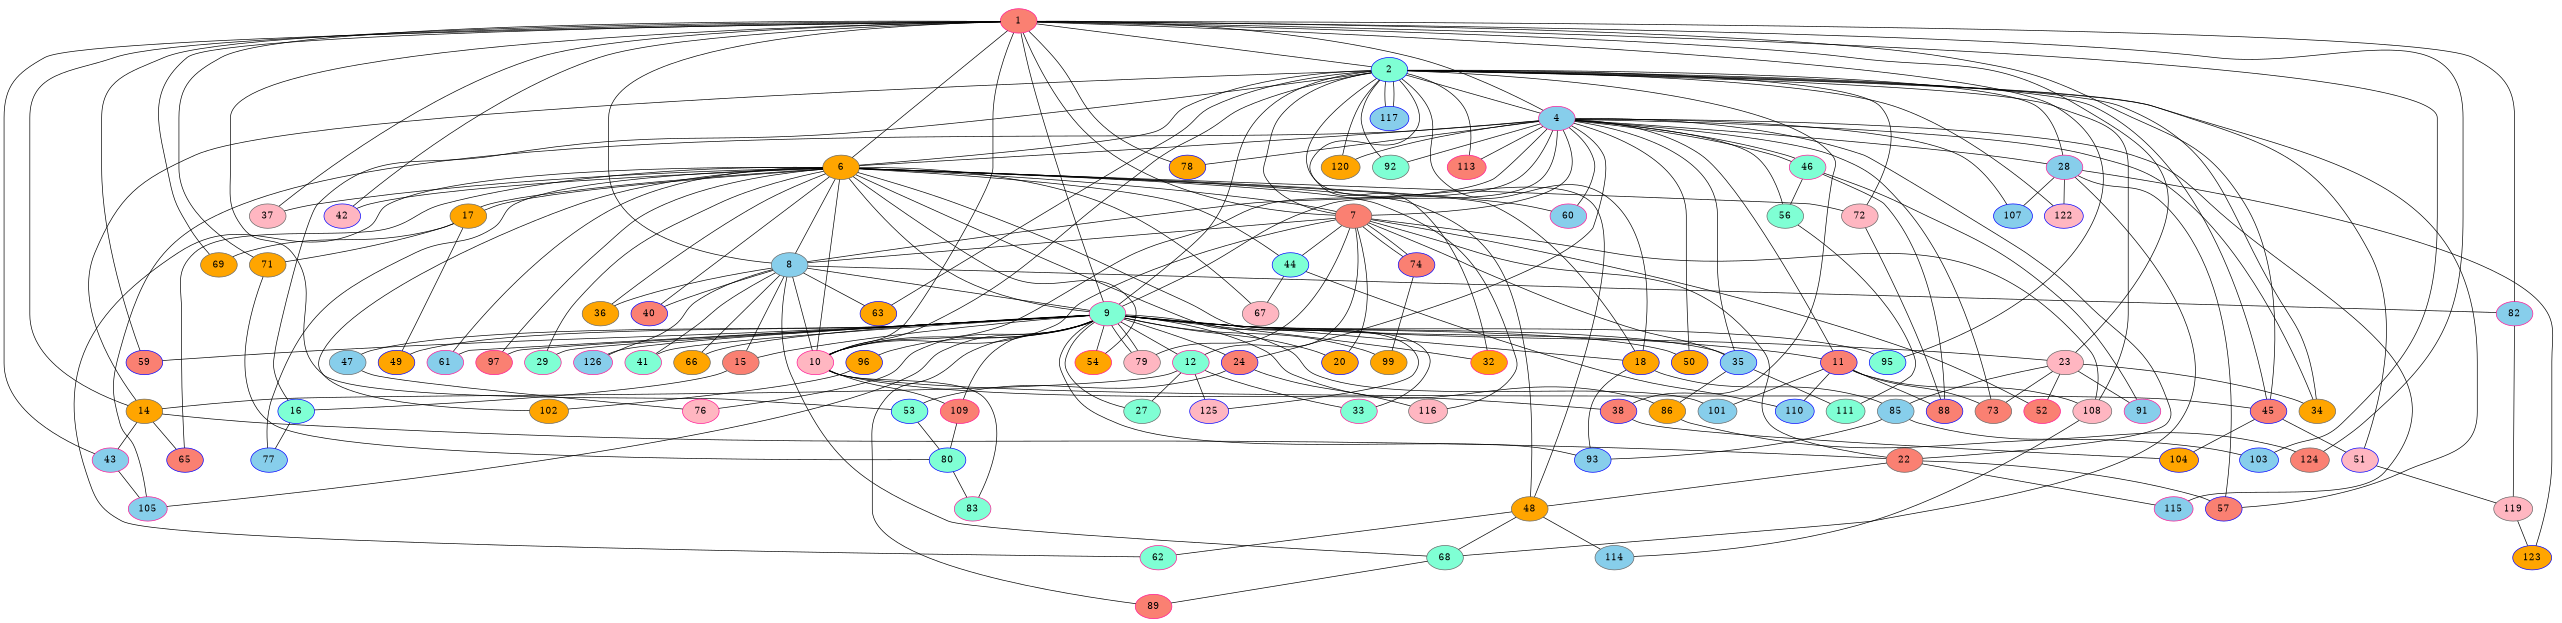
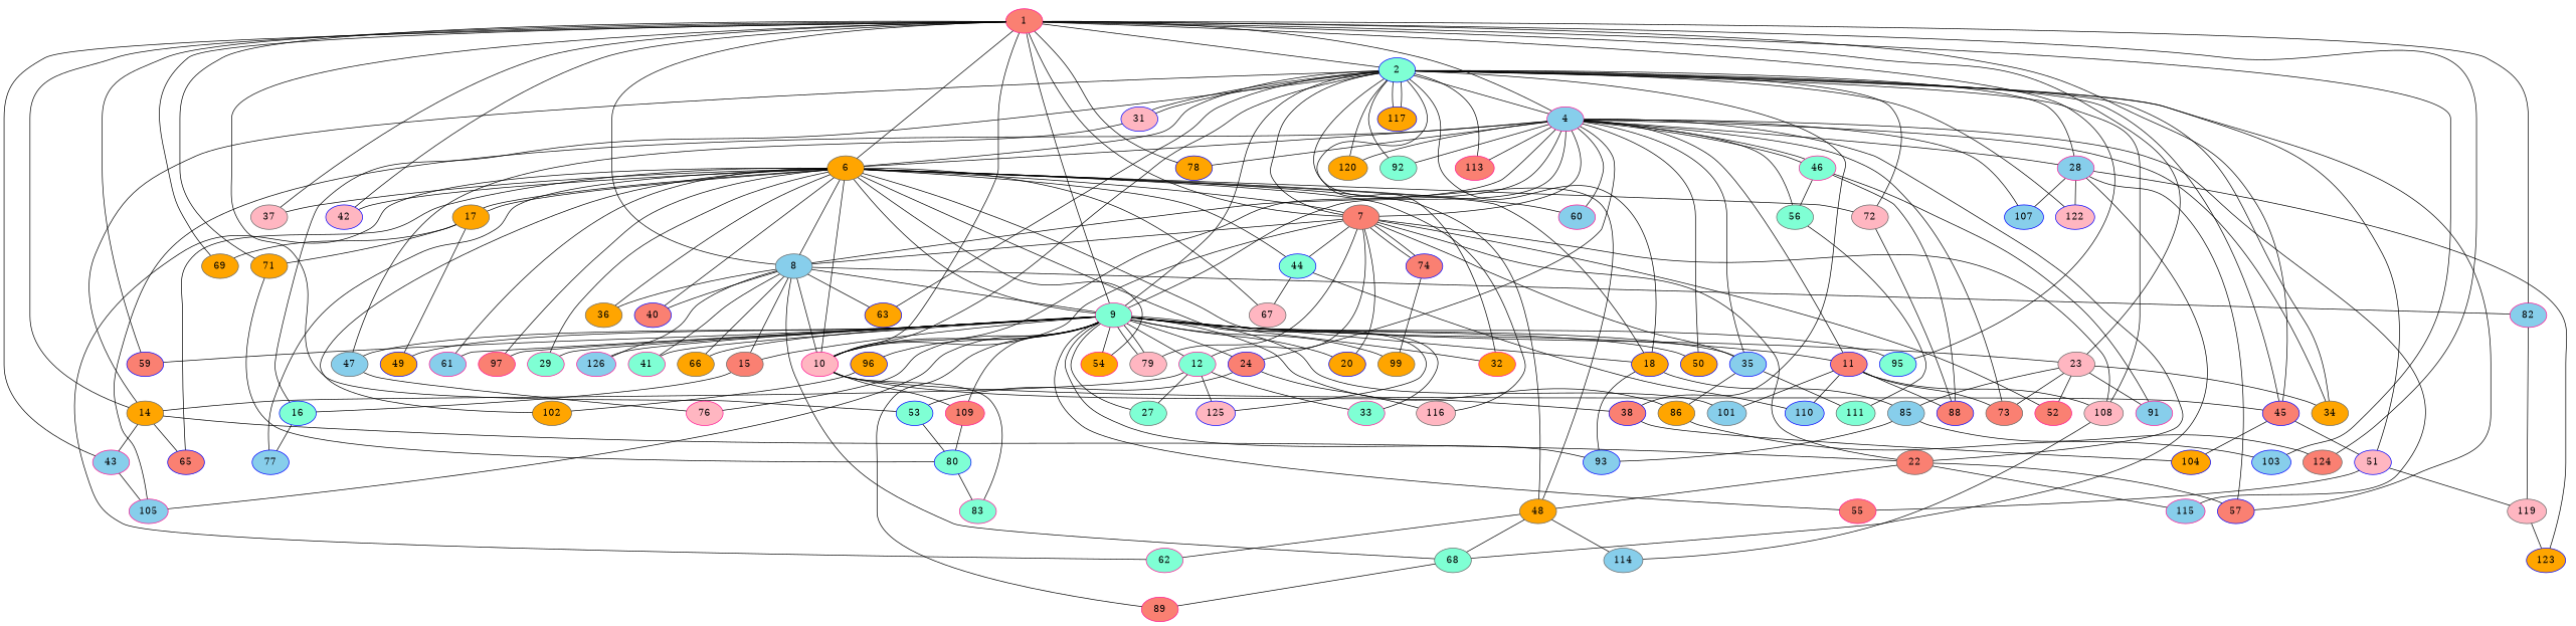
  graph {
    node [color=blue fillcolor=orange style=filled]
    1 [color=deeppink fillcolor=salmon super="+3"]
    2 [fillcolor=aquamarine super="+58"]
    4 [color=deeppink fillcolor=skyblue super="+5"]
    6 [color=gray40 super="+19"]
    7 [color=gray40 fillcolor=salmon super="+26"]
    8 [color=gray40 fillcolor=skyblue super="+118"]
    9 [color=deeppink fillcolor=aquamarine super="+39"]
    10 [color=deeppink fillcolor=lightpink super="+13"]
    14 [color=gray40]
    23 [color=gray40 fillcolor=lightpink super="+106"]
    37 [color=gray40 fillcolor=lightpink]
    42 [fillcolor=lightpink]
    43 [color=deeppink fillcolor=skyblue super="+112"]
    45 [fillcolor=salmon super="+70"]
    53 [fillcolor=aquamarine]
    59 [fillcolor=salmon]
    69 [color=gray40]
    71 [color=gray40]
    78
    82 [color=deeppink fillcolor=skyblue]
    95 [fillcolor=aquamarine]
    103 [fillcolor=skyblue]
    124 [color=gray40 fillcolor=salmon]
    16 [fillcolor=aquamarine]
    18 [super="+21"]
    28 [color=deeppink fillcolor=skyblue super="+98"]
+   31 [fillcolor=lightpink]
    32 [color=deeppink]
    34 [color=gray40 super="+87"]
    38 [fillcolor=salmon]
    48 [color=gray40 super="+84"]
    51 [fillcolor=lightpink]
    57 [fillcolor=salmon]
    63
    72 [color=gray40 fillcolor=lightpink]
    92 [color=gray40 fillcolor=aquamarine]
    108 [color=gray40 fillcolor=lightpink super="+121"]
    113 [color=deeppink fillcolor=salmon]
-   117 [fillcolor=skyblue]
+   117
    120 [color=gray40]
    122 [fillcolor=lightpink]
    11 [fillcolor=salmon super="+90"]
    22 [color=gray40 fillcolor=salmon super="+25"]
    24 [fillcolor=salmon]
    35 [fillcolor=skyblue super="+64"]
    46 [color=deeppink fillcolor=aquamarine]
    50
    56 [color=gray40 fillcolor=aquamarine]
    60 [color=deeppink fillcolor=skyblue]
    73 [color=gray40 fillcolor=salmon]
    105 [color=deeppink fillcolor=skyblue]
    107 [fillcolor=skyblue]
    115 [color=deeppink fillcolor=skyblue]
    17 [color=gray40]
    29 [color=deeppink fillcolor=aquamarine]
    33 [color=deeppink fillcolor=aquamarine]
    36 [color=gray40]
    40 [fillcolor=salmon]
    44 [fillcolor=aquamarine]
    54 [color=deeppink]
    61 [color=deeppink fillcolor=skyblue]
    62 [color=deeppink fillcolor=aquamarine]
    65 [fillcolor=salmon]
    67 [color=gray40 fillcolor=lightpink]
    77 [fillcolor=skyblue]
    97 [color=deeppink fillcolor=salmon]
    102 [color=gray40]
    116 [color=gray40 fillcolor=lightpink]
    125 [fillcolor=lightpink]
    12 [color=deeppink fillcolor=aquamarine super="+30"]
    20
    52 [color=deeppink fillcolor=salmon]
    74 [fillcolor=salmon]
    79 [color=gray40 fillcolor=lightpink]
    15 [color=gray40 fillcolor=salmon]
    41 [color=deeppink fillcolor=aquamarine]
    66 [color=gray40]
    68 [color=gray40 fillcolor=aquamarine]
    126 [color=deeppink fillcolor=skyblue]
    27 [color=gray40 fillcolor=aquamarine]
    47 [color=gray40 fillcolor=skyblue]
    49
+   55 [color=deeppink fillcolor=salmon]
    76 [color=deeppink fillcolor=lightpink]
    86 [color=gray40]
    89 [color=deeppink fillcolor=salmon]
    93 [fillcolor=skyblue]
    96
    99 [color=gray40]
    101 [color=gray40 fillcolor=skyblue]
    109 [color=deeppink fillcolor=salmon]
    83 [color=deeppink fillcolor=aquamarine]
    85 [color=gray40 fillcolor=skyblue super="+100"]
    91 [color=deeppink fillcolor=skyblue]
    104
    80 [fillcolor=aquamarine super="+81"]
    119 [color=gray40 fillcolor=lightpink]
    123
    114 [color=gray40 fillcolor=skyblue]
    88 [fillcolor=salmon super="+94"]
    110 [fillcolor=skyblue]
    111 [color=gray40 fillcolor=aquamarine]
    1 -- 2 [weight=2]
    1 -- 4 [weight=4]
    1 -- 6 [weight=2]
    1 -- 7 [weight=2]
    1 -- 8 [weight=2]
    1 -- 9 [weight=2]
    1 -- 10 [weight=2]
    1 -- 14
    1 -- 23
    1 -- 37
    1 -- 42
    1 -- 43
    1 -- 45
    1 -- 53
    1 -- 59
    1 -- 69
    1 -- 71
    1 -- 78
    1 -- 82
    1 -- 95
    1 -- 103
    1 -- 124
    2 -- 4 [weight=2]
    2 -- 6
    2 -- 7
    2 -- 9
    2 -- 10
    2 -- 14
    2 -- 45
    2 -- 16
    2 -- 18
    2 -- 28
+   2 -- 31
+   2 -- 31
    2 -- 32
    2 -- 34
    2 -- 38
    2 -- 48
    2 -- 51
    2 -- 57
    2 -- 63
    2 -- 72
    2 -- 92
    2 -- 108
    2 -- 113
    2 -- 117
    2 -- 117
    2 -- 120
    2 -- 122
    4 -- 6 [weight=2]
    4 -- 7 [weight=2]
    4 -- 8 [weight=2]
    4 -- 9 [weight=3]
    4 -- 10 [weight=2]
    4 -- 78
    4 -- 28
    4 -- 34
    4 -- 92
    4 -- 113
    4 -- 120
    4 -- 11
    4 -- 22
    4 -- 24
    4 -- 35
    4 -- 46
    4 -- 46
    4 -- 50
    4 -- 56
    4 -- 60
    4 -- 73
    4 -- 105
    4 -- 107
    4 -- 115
    6 -- 7
    6 -- 8
    6 -- 9 [weight=2]
    6 -- 10 [weight=2]
    6 -- 37
    6 -- 42
    6 -- 18
    6 -- 48
    6 -- 72
    6 -- 60
    6 -- 17
    6 -- 17
    6 -- 29
    6 -- 33
    6 -- 36
    6 -- 40
    6 -- 44
    6 -- 54
    6 -- 61
    6 -- 62
    6 -- 65
    6 -- 67
    6 -- 77
    6 -- 97
    6 -- 102
    6 -- 116
    6 -- 125
    7 -- 8
    7 -- 10
    7 -- 108
    7 -- 22
    7 -- 35
    7 -- 44
    7 -- 12
    7 -- 20
    7 -- 52
    7 -- 74
    7 -- 74
    7 -- 79 [weight=2]
    8 -- 9
    8 -- 10
    8 -- 82
    8 -- 63
    8 -- 36
    8 -- 40
    8 -- 15
    8 -- 41
    8 -- 66
    8 -- 68
    8 -- 126
    9 -- 10
    9 -- 23
    9 -- 59
    9 -- 95
    9 -- 18
    9 -- 32
    9 -- 11
    9 -- 24
    9 -- 35
    9 -- 50
    9 -- 105
    9 -- 29
    9 -- 54
    9 -- 61
    9 -- 97
    9 -- 12
    9 -- 20
    9 -- 79
    9 -- 79
    9 -- 15
    9 -- 41
    9 -- 66
    9 -- 126
    9 -- 27
    9 -- 47
    9 -- 49
+   9 -- 55
    9 -- 76
    9 -- 86
    9 -- 89
    9 -- 93
    9 -- 96 [weight=2]
    9 -- 99
    9 -- 101
    9 -- 109
    10 -- 45
    10 -- 38
    10 -- 109
    10 -- 83
    14 -- 43
    14 -- 22
    14 -- 65
    23 -- 34
    23 -- 73 [weight=2]
    23 -- 52
    23 -- 85
    23 -- 91
    43 -- 105
    45 -- 51
    45 -- 104
    53 -- 80
    71 -- 80
    82 -- 119
    16 -- 77
    18 -- 93
    18 -- 85
    28 -- 57
    28 -- 122
    28 -- 107
    28 -- 68
    28 -- 123
+   31 -- 47
    38 -- 104
    48 -- 62
    48 -- 68
    48 -- 114
+   51 -- 55
    51 -- 119
    72 -- 88
    108 -- 114
    11 -- 108
    11 -- 73
    11 -- 101
    11 -- 88
    11 -- 110
    22 -- 48
    22 -- 57
    22 -- 115
    24 -- 53
    24 -- 116
    35 -- 86
    35 -- 111
    46 -- 56
    46 -- 91
    46 -- 88
    56 -- 111
    17 -- 69
    17 -- 71
    17 -- 49
    44 -- 67
    44 -- 110
    12 -- 14
    12 -- 33
    12 -- 125
    12 -- 27
    74 -- 99
    15 -- 16
    68 -- 89
    47 -- 76
    86 -- 103
    96 -- 102
    109 -- 80
    85 -- 124
    85 -- 93
    80 -- 83
    119 -- 123
  }
